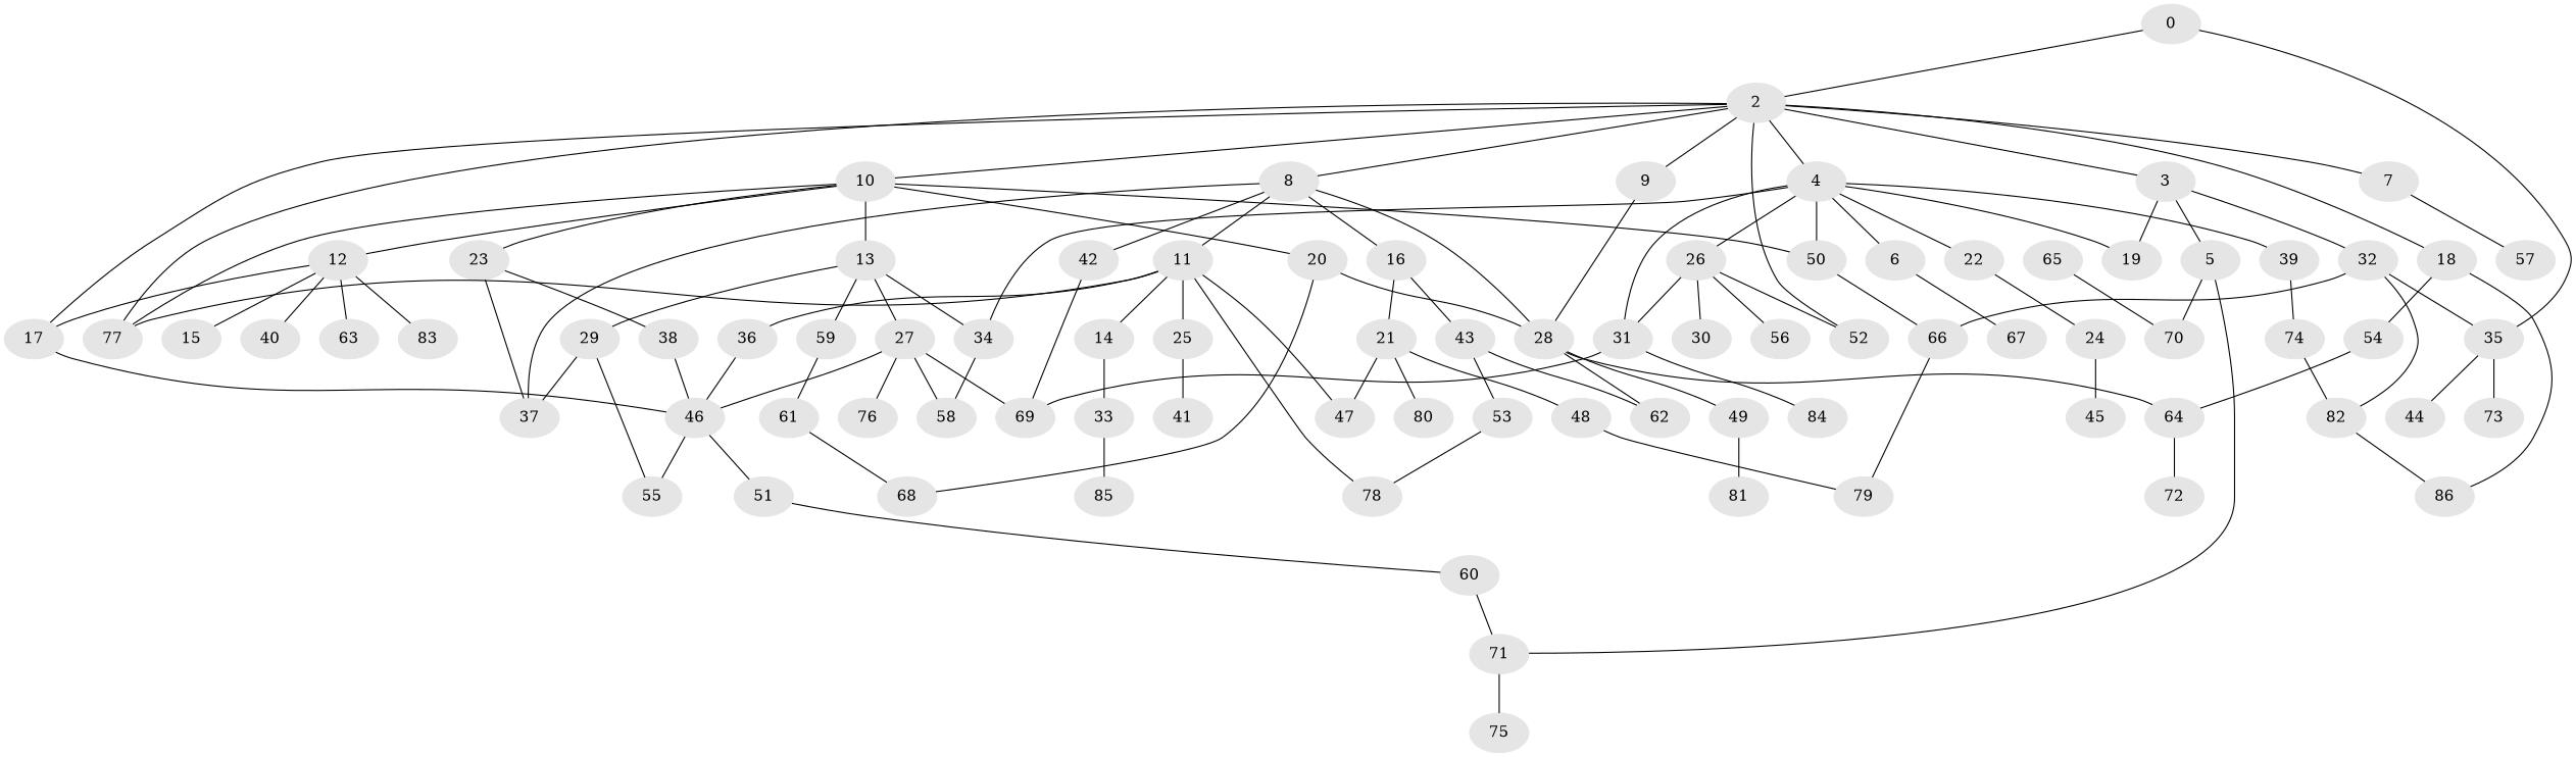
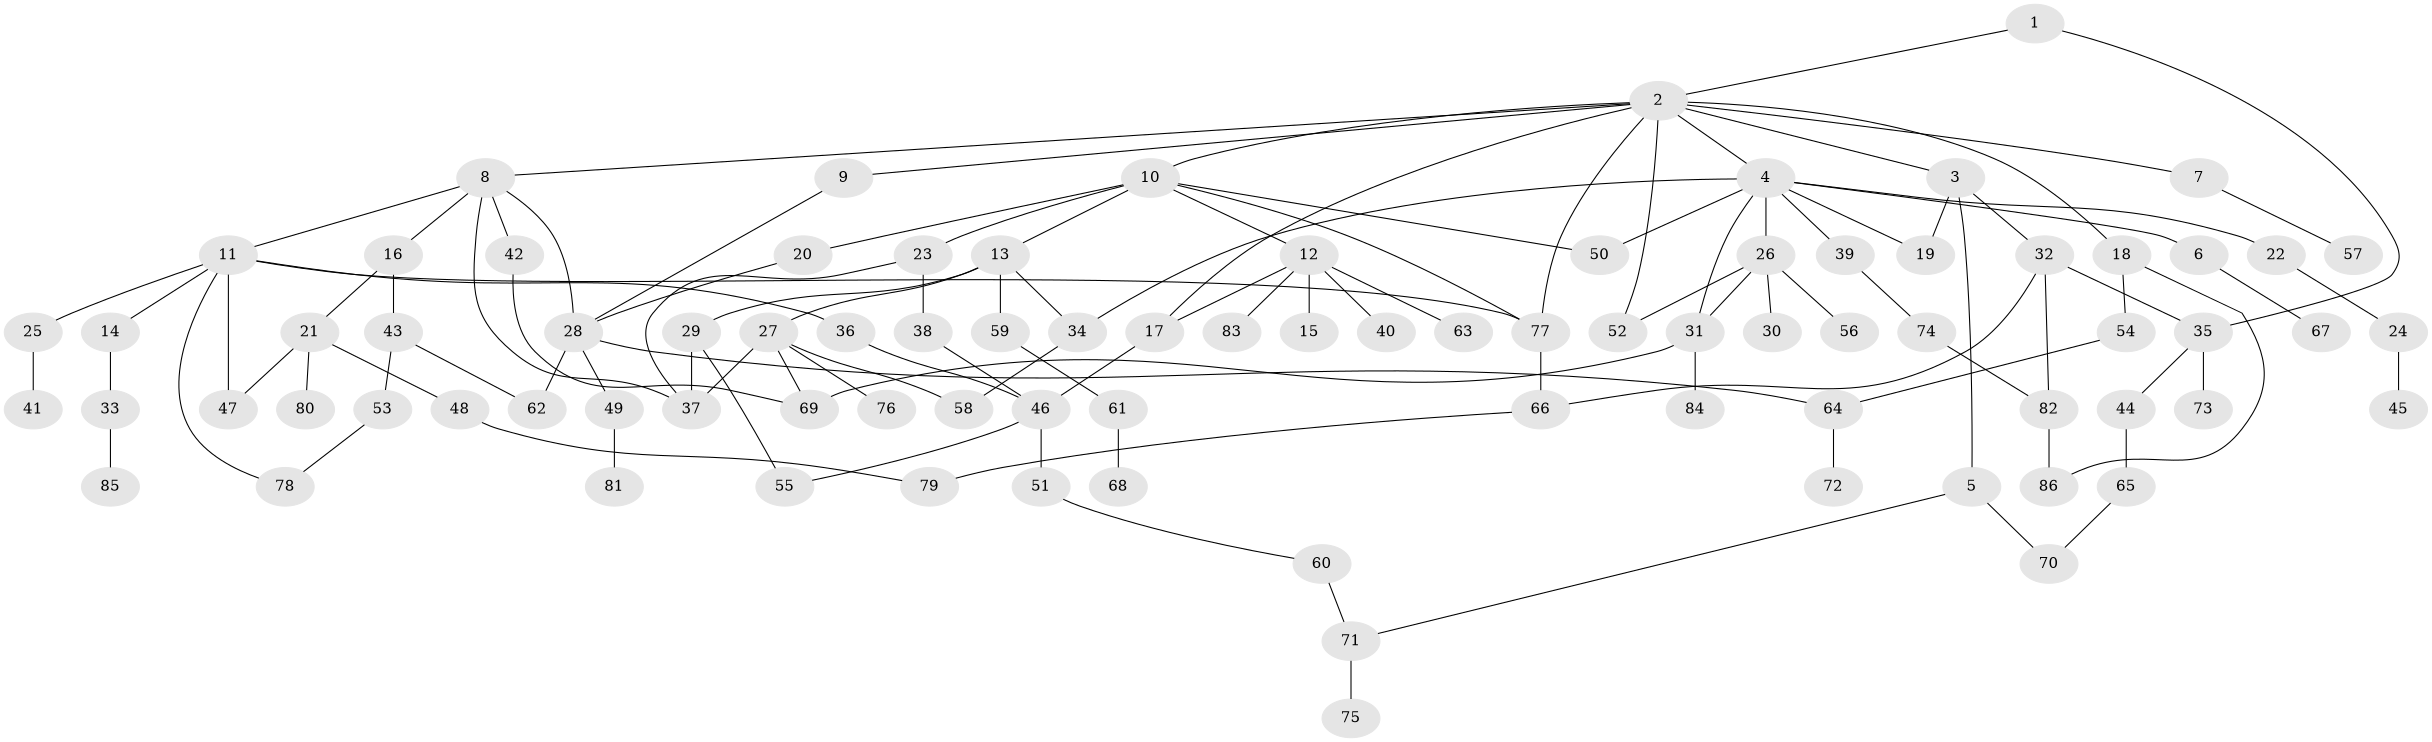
  graph {
    node [color=gray90 style=filled]
-   1 [label=0]
+   1
    2
    35
    3
    4
    7
    8
    9
    10
    17
    18
    52
    77
    44
    73
    5
    19
    32
    6
    22
    26
    31
    34
    39
    50
    57
    11
    16
    28
    37
    42
    12
    13
    20
    23
    46
    54
    86
    70
    71
    66
    82
    67
    24
    30
    56
    69
    84
    58
    74
    75
    14
    25
    36
    47
    78
    21
    43
    49
    62
    64
    15
    40
    63
    83
    27
    29
    59
    68
    38
    33
    41
    76
    55
    61
    85
    48
    80
    53
    51
    79
    45
    81
    72
    65
    60
    1 -- 2
    1 -- 35
    2 -- 3
    2 -- 4
    2 -- 7
    2 -- 8
    2 -- 9
    2 -- 10
    2 -- 17
    2 -- 18
    2 -- 52
    2 -- 77
    35 -- 44
    35 -- 73
    3 -- 5
    3 -- 19
    3 -- 32
    4 -- 19
    4 -- 6
    4 -- 22
    4 -- 26
    4 -- 31
    4 -- 34
    4 -- 39
    4 -- 50
    7 -- 57
    8 -- 11
    8 -- 16
    8 -- 28
    8 -- 37
    8 -- 42
    9 -- 28
    10 -- 77
    10 -- 50
    10 -- 12
    10 -- 13
    10 -- 20
    10 -- 23
    17 -- 46
    18 -- 54
    18 -- 86
+   44 -- 65
    5 -- 70
    5 -- 71
    32 -- 35
    32 -- 66
    32 -- 82
    6 -- 67
    22 -- 24
    26 -- 52
    26 -- 31
    26 -- 30
    26 -- 56
    31 -- 69
    31 -- 84
    34 -- 58
    39 -- 74
-   50 -- 66
+   77 -- 66
    11 -- 77
    11 -- 14
    11 -- 25
    11 -- 36
    11 -- 47
    11 -- 78
    16 -- 21
    16 -- 43
    28 -- 49
    28 -- 62
    28 -- 64
    42 -- 69
    12 -- 17
    12 -- 15
    12 -- 40
    12 -- 63
    12 -- 83
    13 -- 34
    13 -- 27
    13 -- 29
    13 -- 59
    20 -- 28
-   20 -- 68
    23 -- 37
    23 -- 38
    46 -- 55
    46 -- 51
    54 -- 64
    71 -- 75
    66 -- 79
    82 -- 86
    24 -- 45
    74 -- 82
    14 -- 33
    25 -- 41
    36 -- 46
    21 -- 47
    21 -- 48
    21 -- 80
    43 -- 62
    43 -- 53
    49 -- 81
    64 -- 72
-   27 -- 46
+   27 -- 37
    27 -- 69
    27 -- 58
    27 -- 76
    29 -- 37
    29 -- 55
    59 -- 61
    38 -- 46
    33 -- 85
    61 -- 68
    48 -- 79
    53 -- 78
    51 -- 60
    65 -- 70
    60 -- 71
  }
